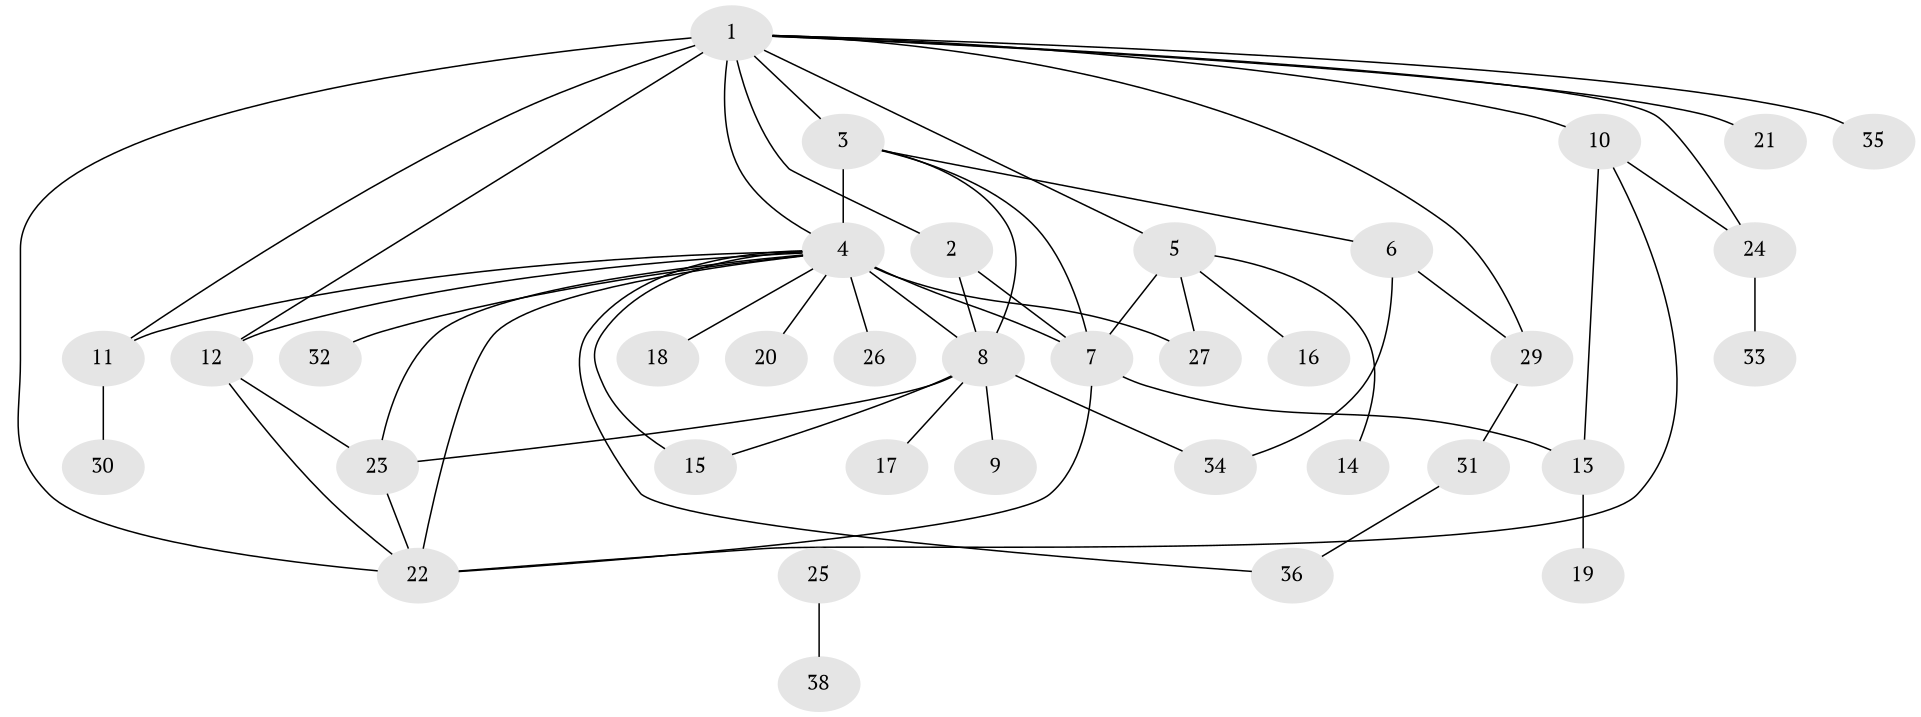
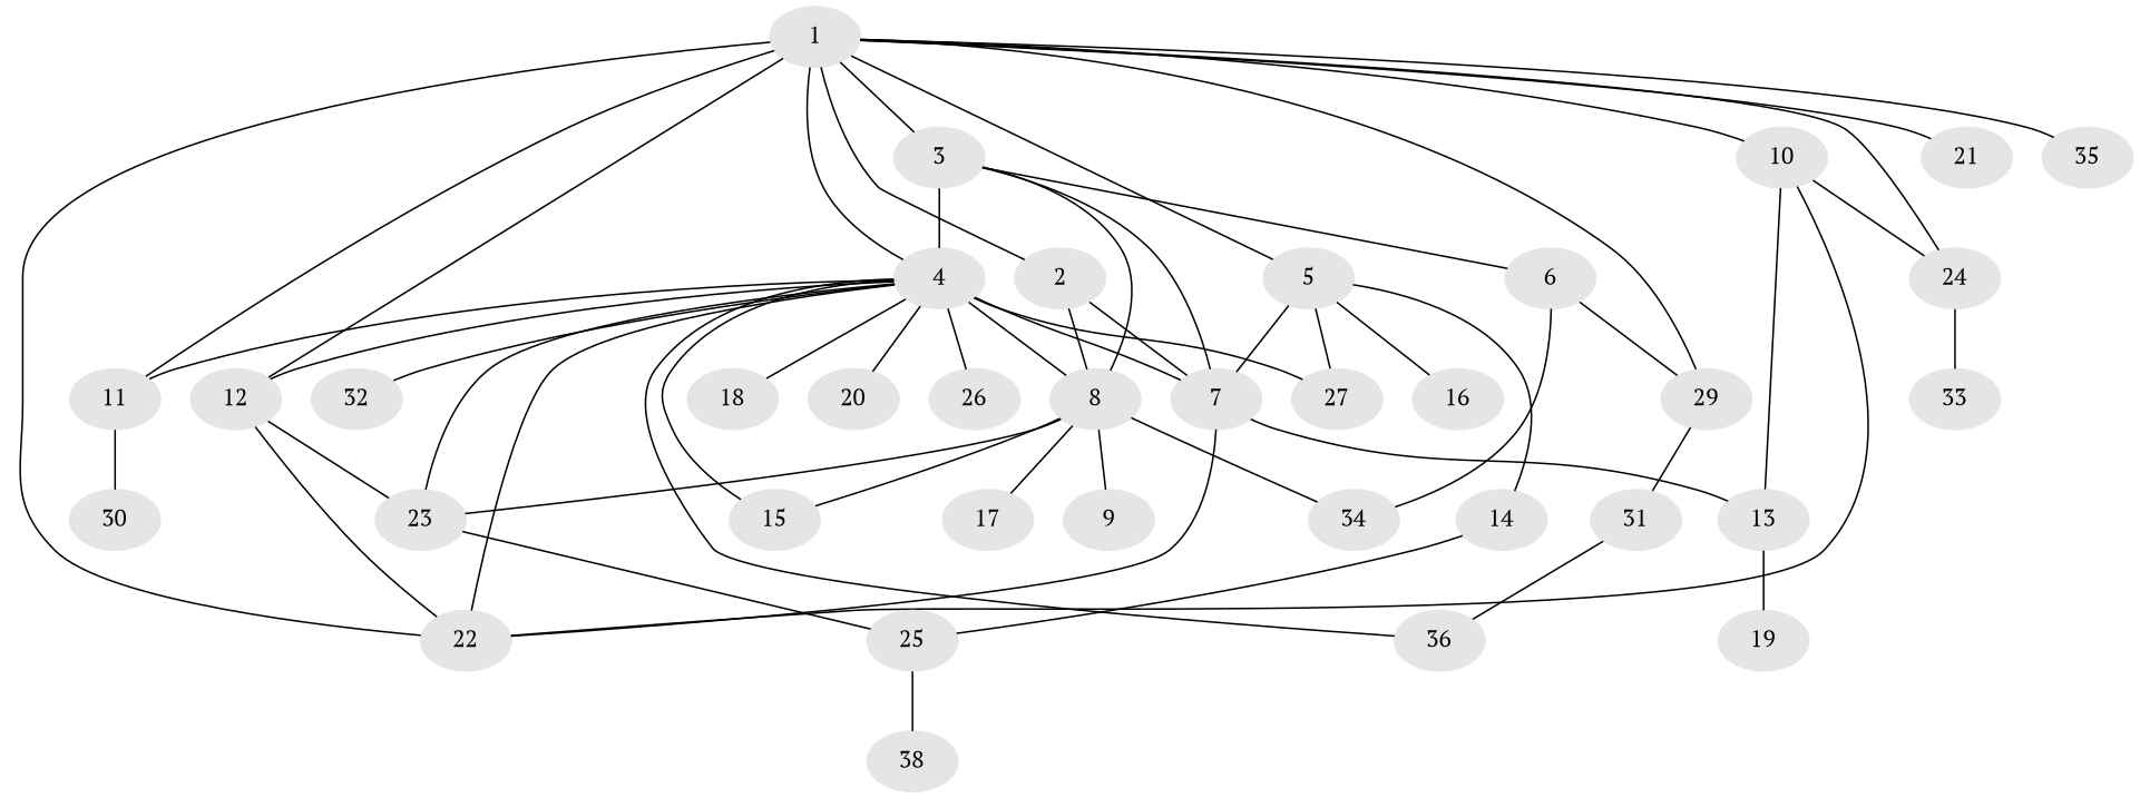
  graph {
    fontname="PT Serif"
    node [color=gray90 fontname="PT Serif" style=filled]
    edge [fontname="PT Serif" weight=1.0]
    1
    2
    3
    4
    5
    10
    11
    12
    21
    22
    24
    29
    35
    8
    7
    6
    15
    18
    20
    23
    26
    27
    32
    36
    14
    16
    34
    9
    17
    13
    30
    33
    31
    25
    19
    n36 [label=38]
    1 -- 2
    1 -- 3
    1 -- 4 [weight=5.0]
    1 -- 5
    1 -- 10 [weight=2.0]
    1 -- 11
    1 -- 12
    1 -- 21
    1 -- 22 [weight=2.0]
    1 -- 24
    1 -- 29
    1 -- 35
    2 -- 8
    2 -- 7
    3 -- 4 [weight=20.0]
    3 -- 8
    3 -- 7
    3 -- 6
    4 -- 11
    4 -- 12
    4 -- 22
    4 -- 8
    4 -- 7 [weight=2.0]
    4 -- 15
    4 -- 18
    4 -- 20
    4 -- 23
    4 -- 26
    4 -- 27
    4 -- 32
    4 -- 36
    5 -- 7 [weight=3.0]
    5 -- 27
    5 -- 14
    5 -- 16
    10 -- 22 [weight=2.0]
    10 -- 24
    10 -- 13
    11 -- 30
    12 -- 22
    12 -- 23
    24 -- 33
    29 -- 31
    8 -- 15
    8 -- 23
    8 -- 34
    8 -- 9
    8 -- 17
    7 -- 22
    7 -- 13
    6 -- 29
    6 -- 34
-   23 -- 22
+   23 -- 25
+   14 -- 25
    13 -- 19
    31 -- 36
    25 -- n36
  }
